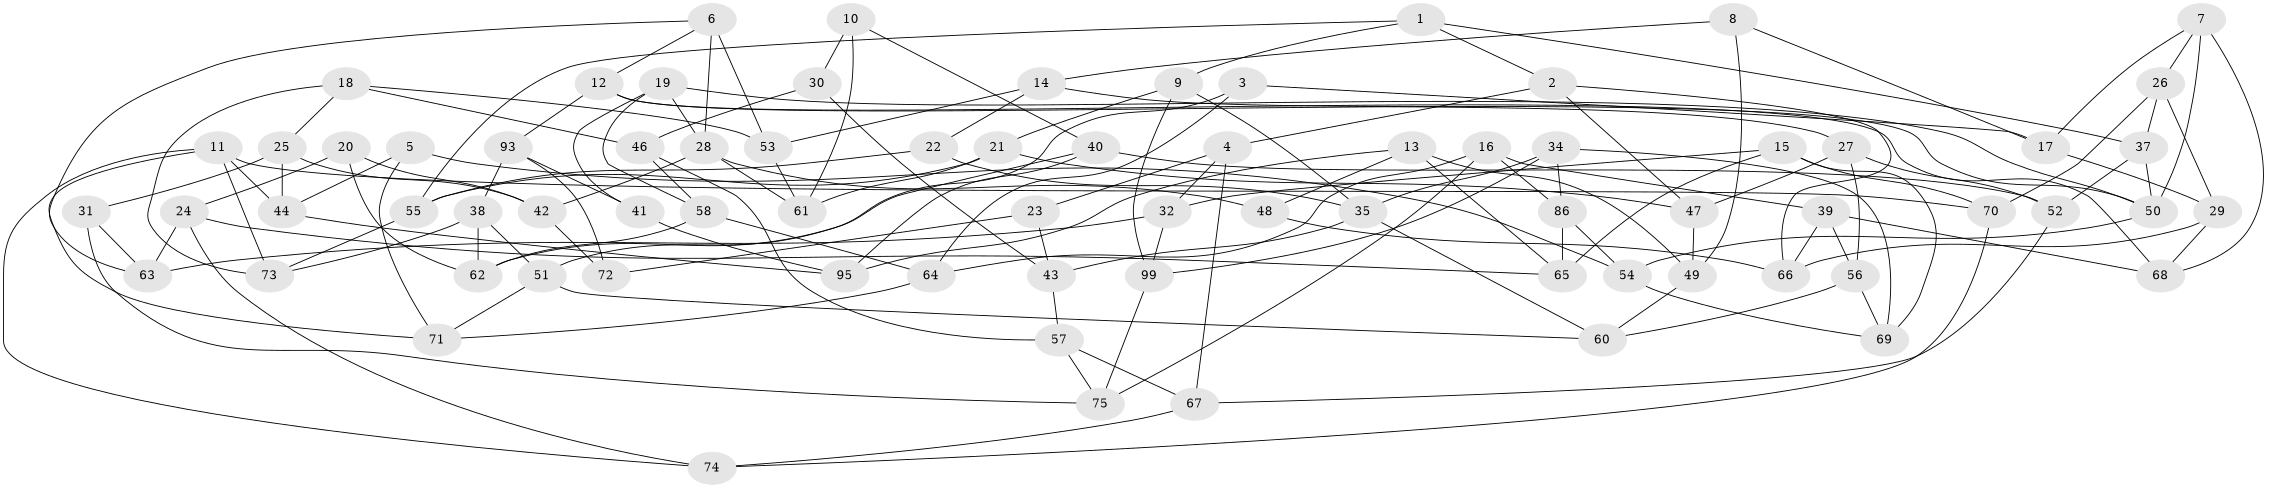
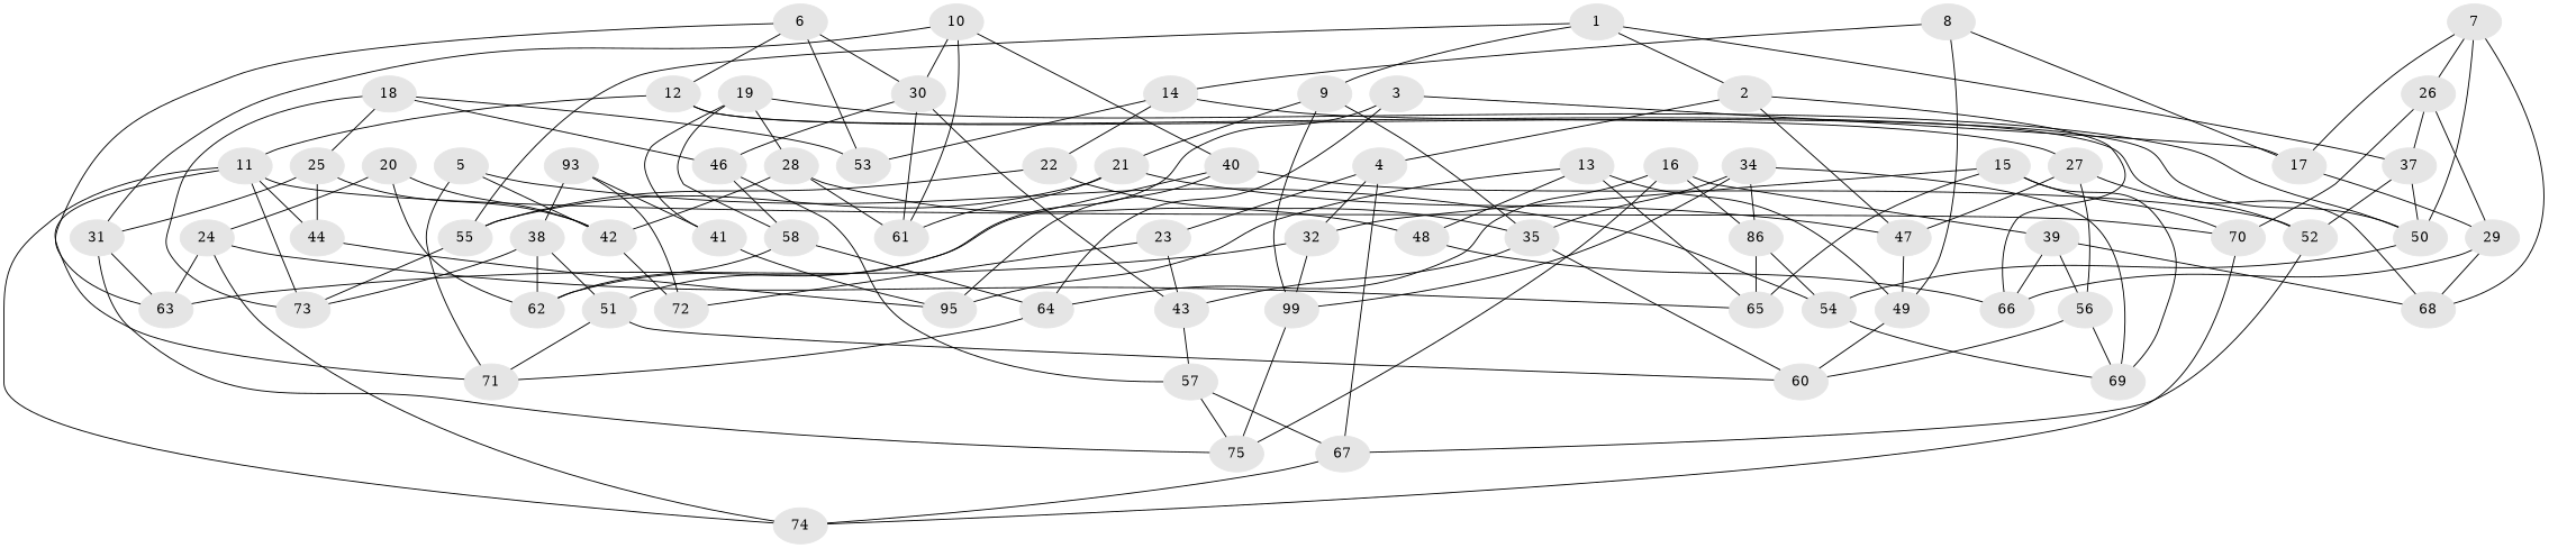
  graph {
    node [color=gray90 style=filled]
    1
    2
    9
    37
    55
    4
    47
    66
    21
    35
    n11 [label=99]
    50
    52
    73
    23
    32
    67
    49
    3
    17
    51
    64
    29
    n24 [label=95]
    41
    71
    60
    72
    43
    63
    74
    5
    44
    54
    69
    6
    12
    30
    53
    68
    n41 [label=93]
    46
    61
    7
    26
    70
    8
    14
    22
    27
    75
    10
    31
    40
    62
    11
    38
    13
    48
    65
    56
    15
    16
    n64 [label=86]
    39
    18
    25
    42
    58
    57
    19
    28
    20
    24
    34
    1 -- 2
    1 -- 9
    1 -- 37
    1 -- 55
    2 -- 4
    2 -- 47
    2 -- 66
    9 -- 21
    9 -- 35
    9 -- n11
    37 -- 50
    37 -- 52
    55 -- 73
    4 -- 23
    4 -- 32
    4 -- 67
    47 -- 49
    21 -- 55
    21 -- 47
    21 -- 61
    35 -- 60
    35 -- 43
    n11 -- 75
    50 -- 54
    52 -- 67
    23 -- 72
    23 -- 43
    32 -- n11
    32 -- 63
    67 -- 74
    49 -- 60
    3 -- 17
    3 -- 51
    3 -- 64
    17 -- 29
    51 -- 71
    51 -- 60
    64 -- 71
    29 -- 66
    29 -- 68
    41 -- n24
    43 -- 57
    5 -- 71
-   5 -- 44
+   5 -- 42
    5 -- 54
    44 -- n24
    54 -- 69
    6 -- 63
    6 -- 12
-   6 -- 28
+   6 -- 30
    6 -- 53
    12 -- 50
    12 -- 68
-   12 -- n41
+   12 -- 11
    30 -- 43
    30 -- 46
-   53 -- 61
+   30 -- 61
    n41 -- 41
    n41 -- 72
    n41 -- 38
    46 -- 58
    46 -- 57
    7 -- 50
    7 -- 17
    7 -- 68
    7 -- 26
    26 -- 37
    26 -- 29
    26 -- 70
    70 -- 74
    8 -- 49
    8 -- 17
    8 -- 14
    14 -- 53
    14 -- 22
    14 -- 27
    22 -- 55
    22 -- 35
    27 -- 47
    27 -- 52
    27 -- 56
    10 -- 30
    10 -- 61
+   10 -- 31
    10 -- 40
    31 -- 63
    31 -- 75
    40 -- 52
    40 -- n24
    40 -- 62
    11 -- 73
    11 -- 71
    11 -- 74
    11 -- 44
    11 -- 70
    38 -- 73
    38 -- 51
    38 -- 62
    13 -- 49
    13 -- n24
    13 -- 48
    13 -- 65
    48 -- 66
    56 -- 60
    56 -- 69
    15 -- 32
    15 -- 69
    15 -- 70
    15 -- 65
    16 -- 64
    16 -- 75
    16 -- n64
    16 -- 39
    n64 -- 54
    n64 -- 65
    39 -- 66
    39 -- 68
    39 -- 56
    18 -- 73
    18 -- 53
    18 -- 46
    18 -- 25
    25 -- 44
    25 -- 31
    25 -- 42
    42 -- 72
    58 -- 64
    58 -- 62
    57 -- 67
    57 -- 75
    19 -- 50
    19 -- 41
    19 -- 58
    19 -- 28
    28 -- 61
    28 -- 48
    28 -- 42
    20 -- 62
    20 -- 42
    20 -- 24
    24 -- 63
    24 -- 74
    24 -- 65
    34 -- 35
    34 -- n11
    34 -- 69
    34 -- n64
  }
